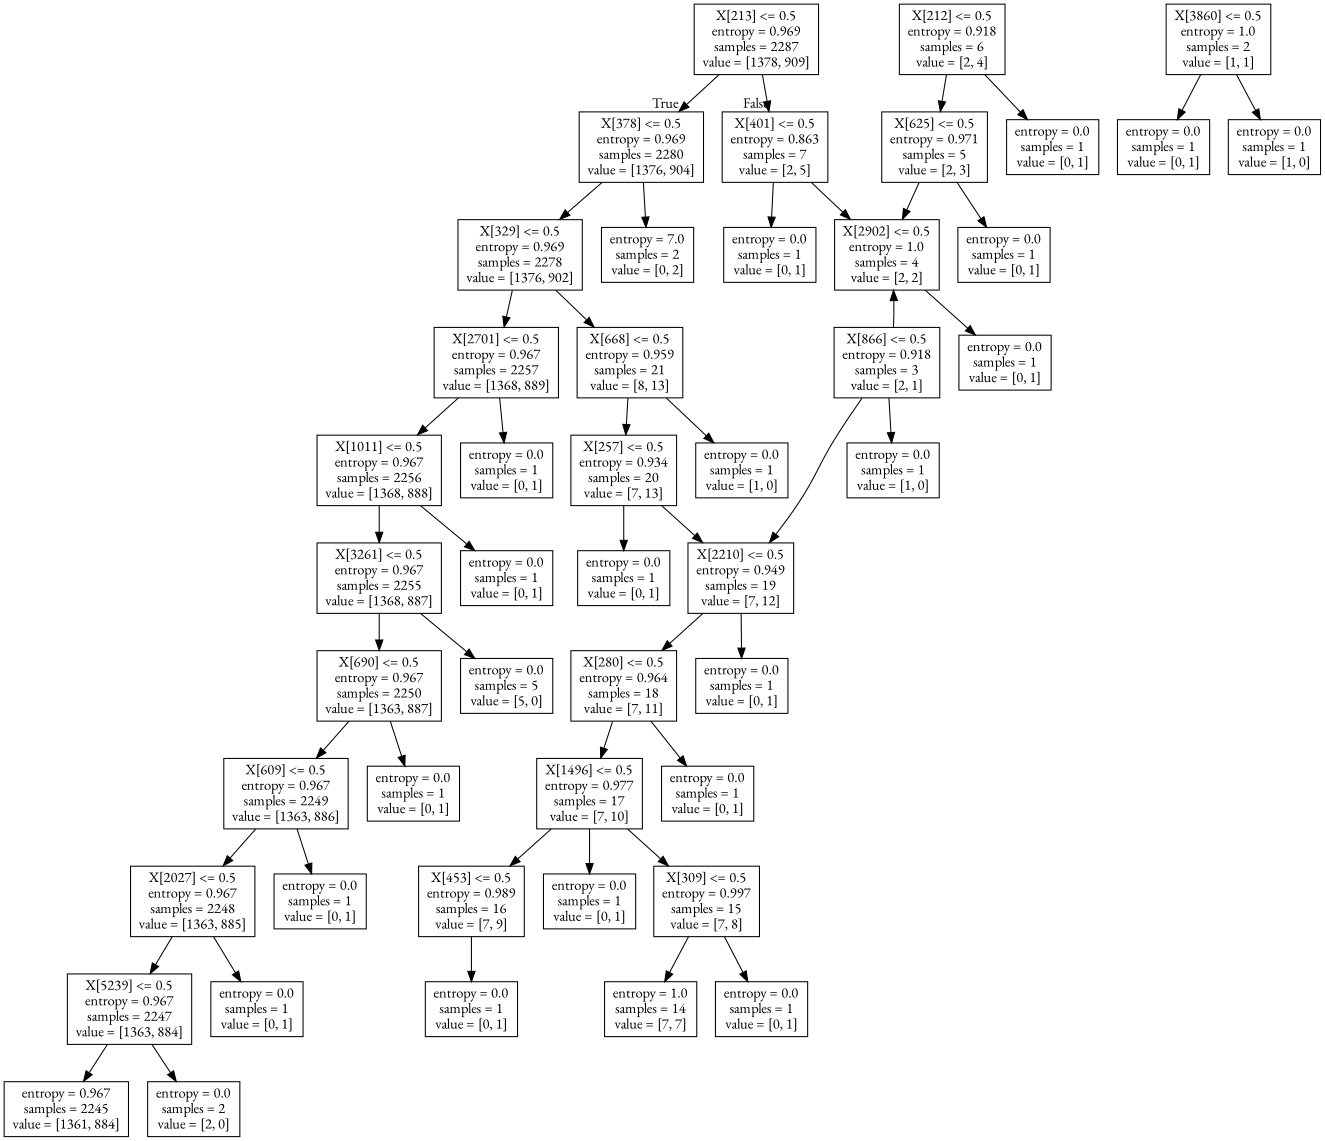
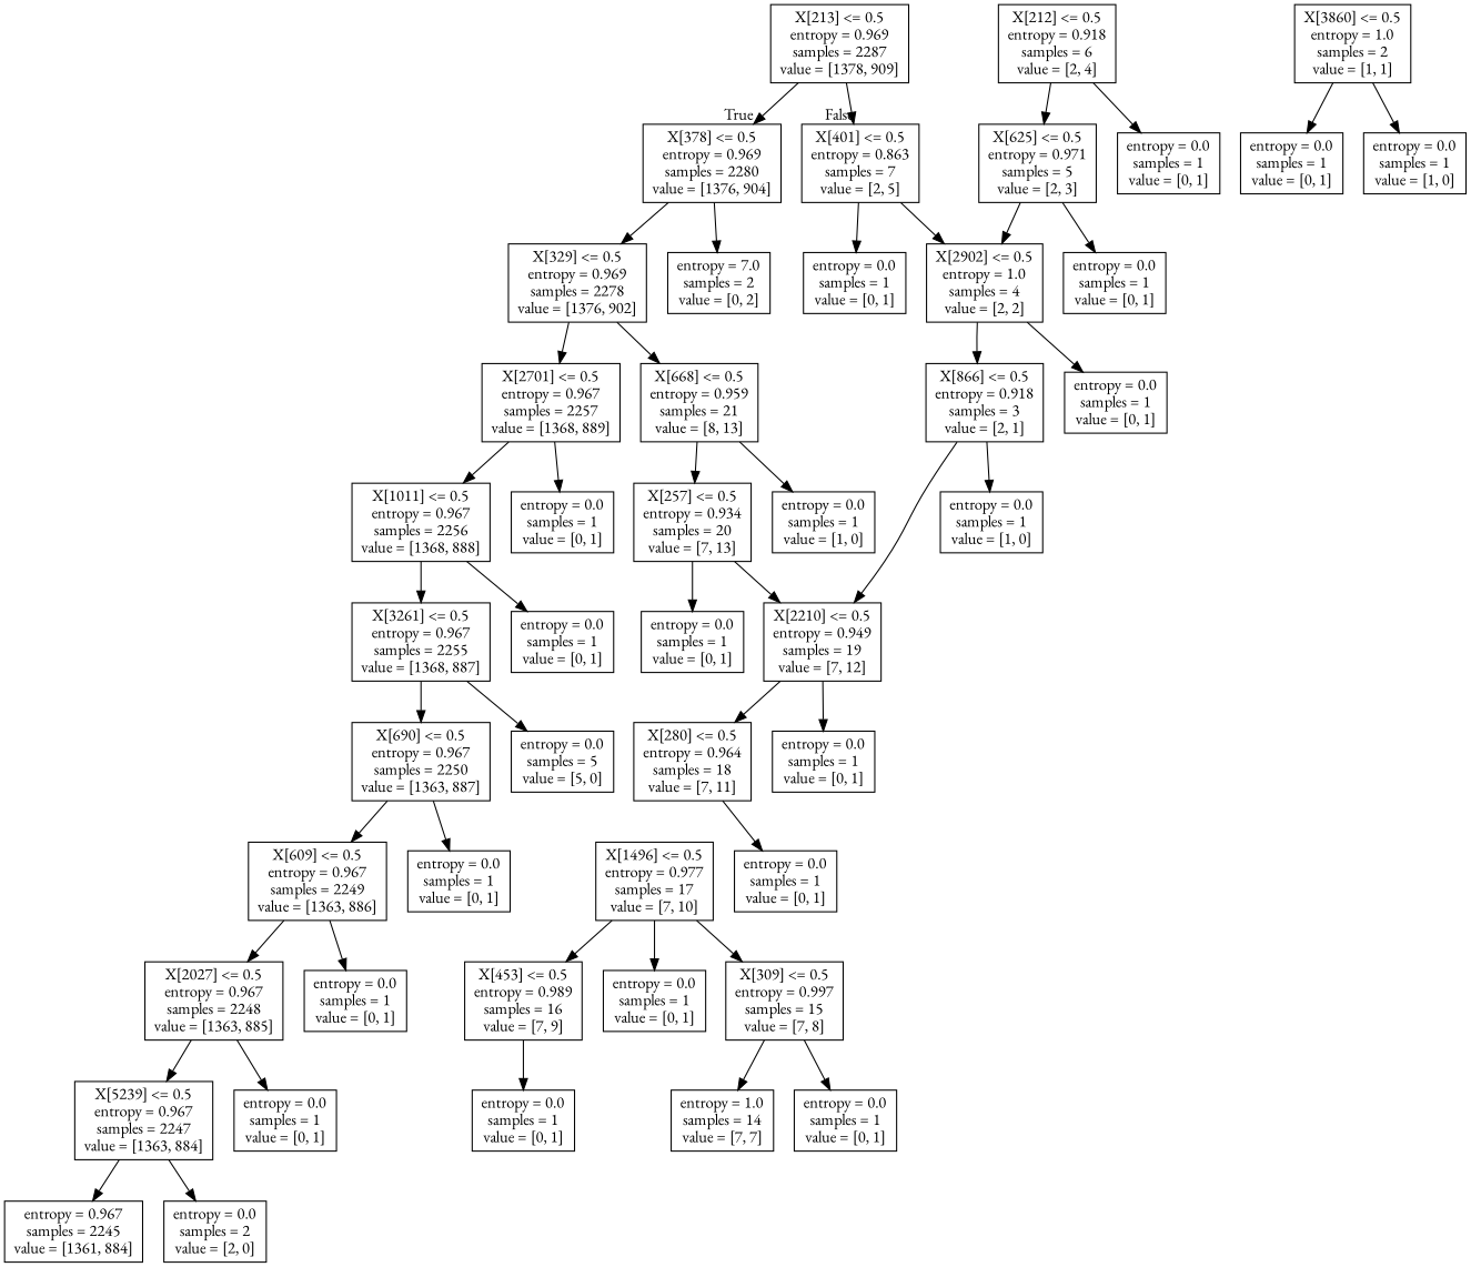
  digraph {
    fontname="EB Garamond"
    node [fontname="EB Garamond" shape=box]
    edge [fontname="EB Garamond"]
    n1 [label="X[213] <= 0.5\nentropy = 0.969\nsamples = 2287\nvalue = [1378, 909]"]
    n2 [label="X[378] <= 0.5\nentropy = 0.969\nsamples = 2280\nvalue = [1376, 904]"]
    n3 [label="X[401] <= 0.5\nentropy = 0.863\nsamples = 7\nvalue = [2, 5]"]
    n4 [label="X[329] <= 0.5\nentropy = 0.969\nsamples = 2278\nvalue = [1376, 902]"]
    n5 [label="entropy = 7.0\nsamples = 2\nvalue = [0, 2]"]
    n6 [label="entropy = 0.0\nsamples = 1\nvalue = [0, 1]"]
    n7 [label="X[2902] <= 0.5\nentropy = 1.0\nsamples = 4\nvalue = [2, 2]"]
    n8 [label="X[2701] <= 0.5\nentropy = 0.967\nsamples = 2257\nvalue = [1368, 889]"]
    n9 [label="X[668] <= 0.5\nentropy = 0.959\nsamples = 21\nvalue = [8, 13]"]
    n10 [label="X[1011] <= 0.5\nentropy = 0.967\nsamples = 2256\nvalue = [1368, 888]"]
    n11 [label="entropy = 0.0\nsamples = 1\nvalue = [0, 1]"]
    n12 [label="X[257] <= 0.5\nentropy = 0.934\nsamples = 20\nvalue = [7, 13]"]
    n13 [label="entropy = 0.0\nsamples = 1\nvalue = [1, 0]"]
    n14 [label="X[3261] <= 0.5\nentropy = 0.967\nsamples = 2255\nvalue = [1368, 887]"]
    n15 [label="entropy = 0.0\nsamples = 1\nvalue = [0, 1]"]
    n16 [label="X[690] <= 0.5\nentropy = 0.967\nsamples = 2250\nvalue = [1363, 887]"]
    n17 [label="entropy = 0.0\nsamples = 5\nvalue = [5, 0]"]
    n18 [label="X[609] <= 0.5\nentropy = 0.967\nsamples = 2249\nvalue = [1363, 886]"]
    n19 [label="entropy = 0.0\nsamples = 1\nvalue = [0, 1]"]
    n20 [label="X[2027] <= 0.5\nentropy = 0.967\nsamples = 2248\nvalue = [1363, 885]"]
    n21 [label="entropy = 0.0\nsamples = 1\nvalue = [0, 1]"]
    n22 [label="X[5239] <= 0.5\nentropy = 0.967\nsamples = 2247\nvalue = [1363, 884]"]
    n23 [label="entropy = 0.0\nsamples = 1\nvalue = [0, 1]"]
    n24 [label="entropy = 0.967\nsamples = 2245\nvalue = [1361, 884]"]
    n25 [label="entropy = 0.0\nsamples = 2\nvalue = [2, 0]"]
    n26 [label="X[2210] <= 0.5\nentropy = 0.949\nsamples = 19\nvalue = [7, 12]"]
    n27 [label="entropy = 0.0\nsamples = 1\nvalue = [0, 1]"]
    n28 [label="X[280] <= 0.5\nentropy = 0.964\nsamples = 18\nvalue = [7, 11]"]
    n29 [label="entropy = 0.0\nsamples = 1\nvalue = [0, 1]"]
    n30 [label="X[1496] <= 0.5\nentropy = 0.977\nsamples = 17\nvalue = [7, 10]"]
    n31 [label="entropy = 0.0\nsamples = 1\nvalue = [0, 1]"]
    n32 [label="X[453] <= 0.5\nentropy = 0.989\nsamples = 16\nvalue = [7, 9]"]
    n33 [label="entropy = 0.0\nsamples = 1\nvalue = [0, 1]"]
    n34 [label="X[309] <= 0.5\nentropy = 0.997\nsamples = 15\nvalue = [7, 8]"]
    n35 [label="entropy = 0.0\nsamples = 1\nvalue = [0, 1]"]
    n36 [label="entropy = 1.0\nsamples = 14\nvalue = [7, 7]"]
    n37 [label="entropy = 0.0\nsamples = 1\nvalue = [0, 1]"]
    n38 [label="X[212] <= 0.5\nentropy = 0.918\nsamples = 6\nvalue = [2, 4]"]
    n39 [label="X[625] <= 0.5\nentropy = 0.971\nsamples = 5\nvalue = [2, 3]"]
    n40 [label="entropy = 0.0\nsamples = 1\nvalue = [0, 1]"]
    n41 [label="entropy = 0.0\nsamples = 1\nvalue = [0, 1]"]
    n42 [label="X[866] <= 0.5\nentropy = 0.918\nsamples = 3\nvalue = [2, 1]"]
    n43 [label="entropy = 0.0\nsamples = 1\nvalue = [0, 1]"]
    n44 [label="entropy = 0.0\nsamples = 1\nvalue = [1, 0]"]
    n45 [label="X[3860] <= 0.5\nentropy = 1.0\nsamples = 2\nvalue = [1, 1]"]
    n46 [label="entropy = 0.0\nsamples = 1\nvalue = [0, 1]"]
    n47 [label="entropy = 0.0\nsamples = 1\nvalue = [1, 0]"]
    n1 -> n2 [headlabel=True labelangle=45 labeldistance=2.5]
    n1 -> n3 [headlabel=False labelangle=-45 labeldistance=2.5]
    n2 -> n4
    n2 -> n5
    n3 -> n6
    n3 -> n7
    n4 -> n8
    n4 -> n9
-   n42 -> n7
+   n7 -> n42
    n7 -> n43
    n8 -> n10
    n8 -> n11
    n9 -> n12
    n9 -> n13
    n10 -> n14
    n10 -> n15
    n12 -> n26
    n12 -> n27
    n14 -> n16
    n14 -> n17
    n16 -> n18
    n16 -> n19
    n18 -> n20
    n18 -> n21
    n20 -> n22
    n20 -> n23
    n22 -> n24
    n22 -> n25
    n26 -> n28
    n26 -> n29
-   n28 -> n30
    n28 -> n31
    n30 -> n32
    n30 -> n33
    n30 -> n34
    n32 -> n35
    n34 -> n36
    n34 -> n37
    n38 -> n39
    n38 -> n40
    n39 -> n7
    n39 -> n41
    n42 -> n26
    n42 -> n44
    n45 -> n46
    n45 -> n47
  }
